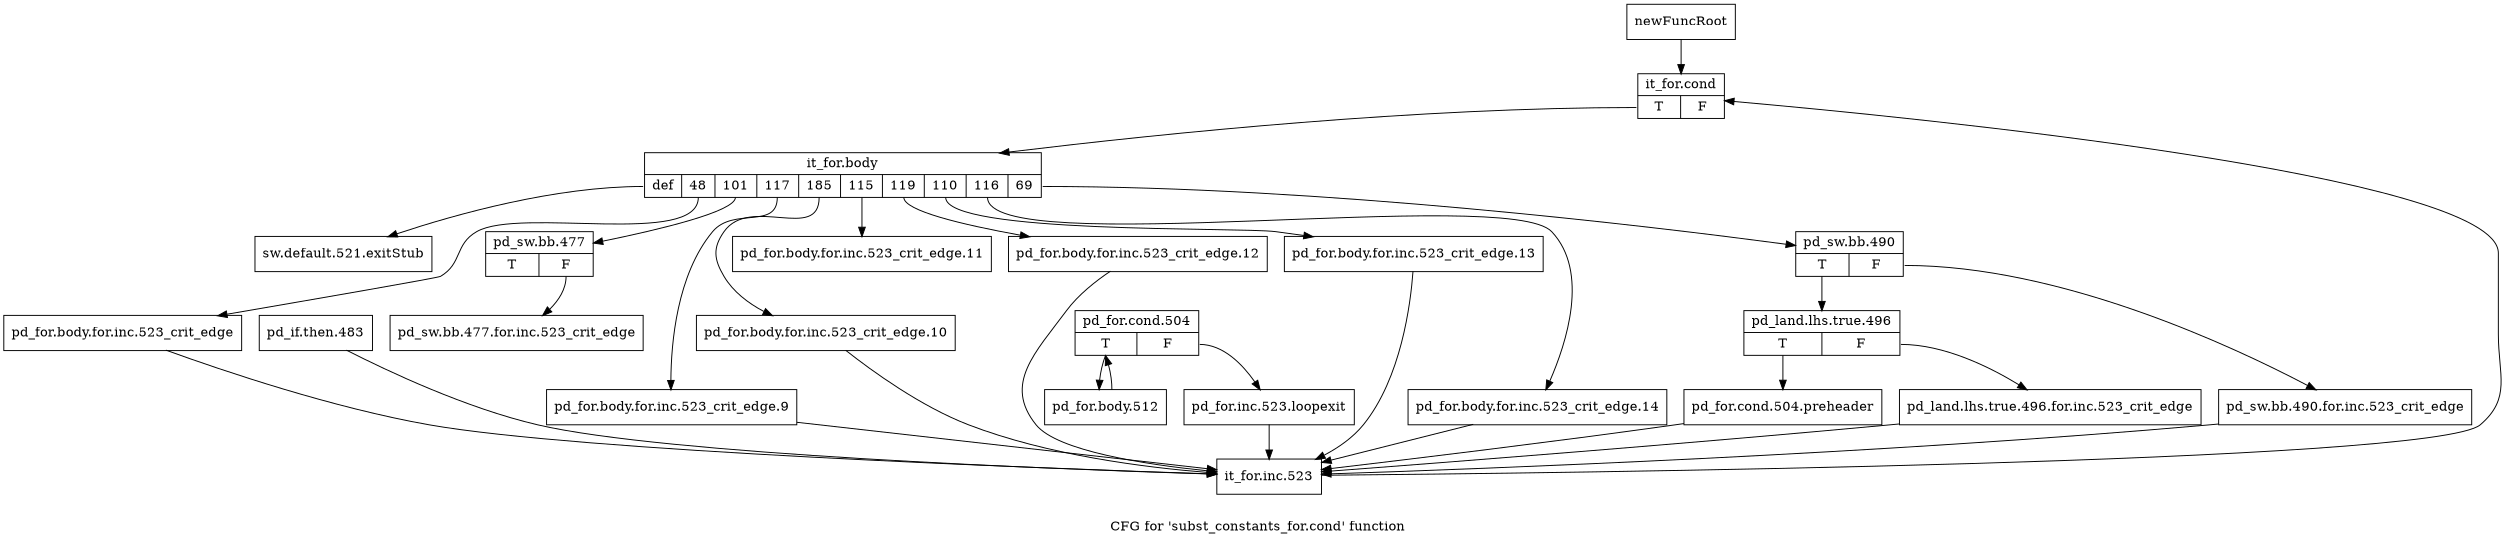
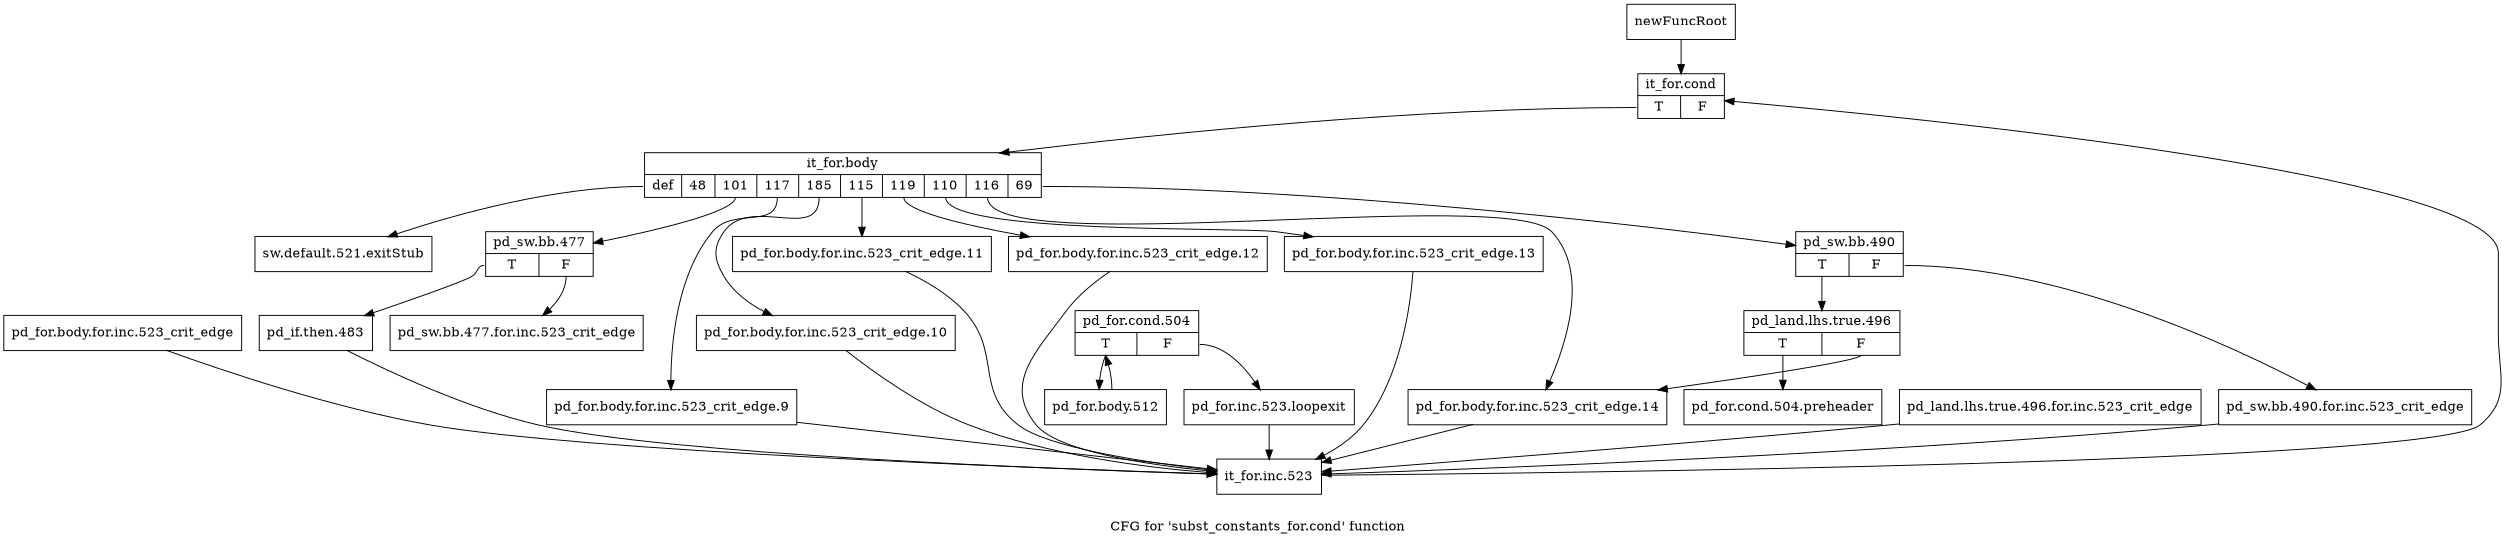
  digraph {
    label="CFG for 'subst_constants_for.cond' function"
    node [shape=record]
    n1 [label="{newFuncRoot}"]
    n2 [label="{it_for.cond|{<s0>T|<s1>F}}"]
    n3 [label="{it_for.body|{<s0>def|<s1>48|<s2>101|<s3>117|<s4>185|<s5>115|<s6>119|<s7>110|<s8>116|<s9>69}}"]
    n4 [label="{sw.default.521.exitStub}"]
    n5 [label="{pd_for.body.for.inc.523_crit_edge}"]
    n6 [label="{pd_sw.bb.477|{<s0>T|<s1>F}}"]
    n7 [label="{pd_for.body.for.inc.523_crit_edge.9}"]
    n8 [label="{pd_for.body.for.inc.523_crit_edge.10}"]
    n9 [label="{pd_for.body.for.inc.523_crit_edge.11}"]
    n10 [label="{pd_for.body.for.inc.523_crit_edge.12}"]
    n11 [label="{pd_for.body.for.inc.523_crit_edge.13}"]
    n12 [label="{pd_for.body.for.inc.523_crit_edge.14}"]
    n13 [label="{pd_sw.bb.490|{<s0>T|<s1>F}}"]
    n14 [label="{it_for.inc.523}"]
    n15 [label="{pd_if.then.483}"]
    n16 [label="{pd_sw.bb.477.for.inc.523_crit_edge}"]
    n17 [label="{pd_land.lhs.true.496|{<s0>T|<s1>F}}"]
    n18 [label="{pd_sw.bb.490.for.inc.523_crit_edge}"]
    n19 [label="{pd_for.cond.504.preheader}"]
    n20 [label="{pd_land.lhs.true.496.for.inc.523_crit_edge}"]
    n21 [label="{pd_for.cond.504|{<s0>T|<s1>F}}"]
    n22 [label="{pd_for.body.512}"]
    n23 [label="{pd_for.inc.523.loopexit}"]
    n1 -> n2
    n2 -> n3 [tailport=s0]
    n3 -> n4 [tailport=s0]
-   n3 -> n5 [tailport=s1]
    n3 -> n6 [tailport=s2]
    n3 -> n7 [tailport=s3]
    n3 -> n8 [tailport=s4]
    n3 -> n9 [tailport=s5]
    n3 -> n10 [tailport=s6]
    n3 -> n11 [tailport=s7]
    n3 -> n12 [tailport=s8]
    n3 -> n13 [tailport=s9]
    n5 -> n14
+   n6 -> n15 [tailport=s0]
    n6 -> n16 [tailport=s1]
    n7 -> n14
    n8 -> n14
-   n19 -> n14
+   n9 -> n14
    n10 -> n14
    n11 -> n14
    n12 -> n14
    n13 -> n17 [tailport=s0]
    n13 -> n18 [tailport=s1]
    n14 -> n2
    n15 -> n14
    n17 -> n19 [tailport=s0]
-   n17 -> n20 [tailport=s1]
+   n17 -> n12 [tailport=s1]
    n18 -> n14
    n20 -> n14
    n21 -> n22 [tailport=s0]
    n21 -> n23 [tailport=s1]
    n22 -> n21
    n23 -> n14
  }
